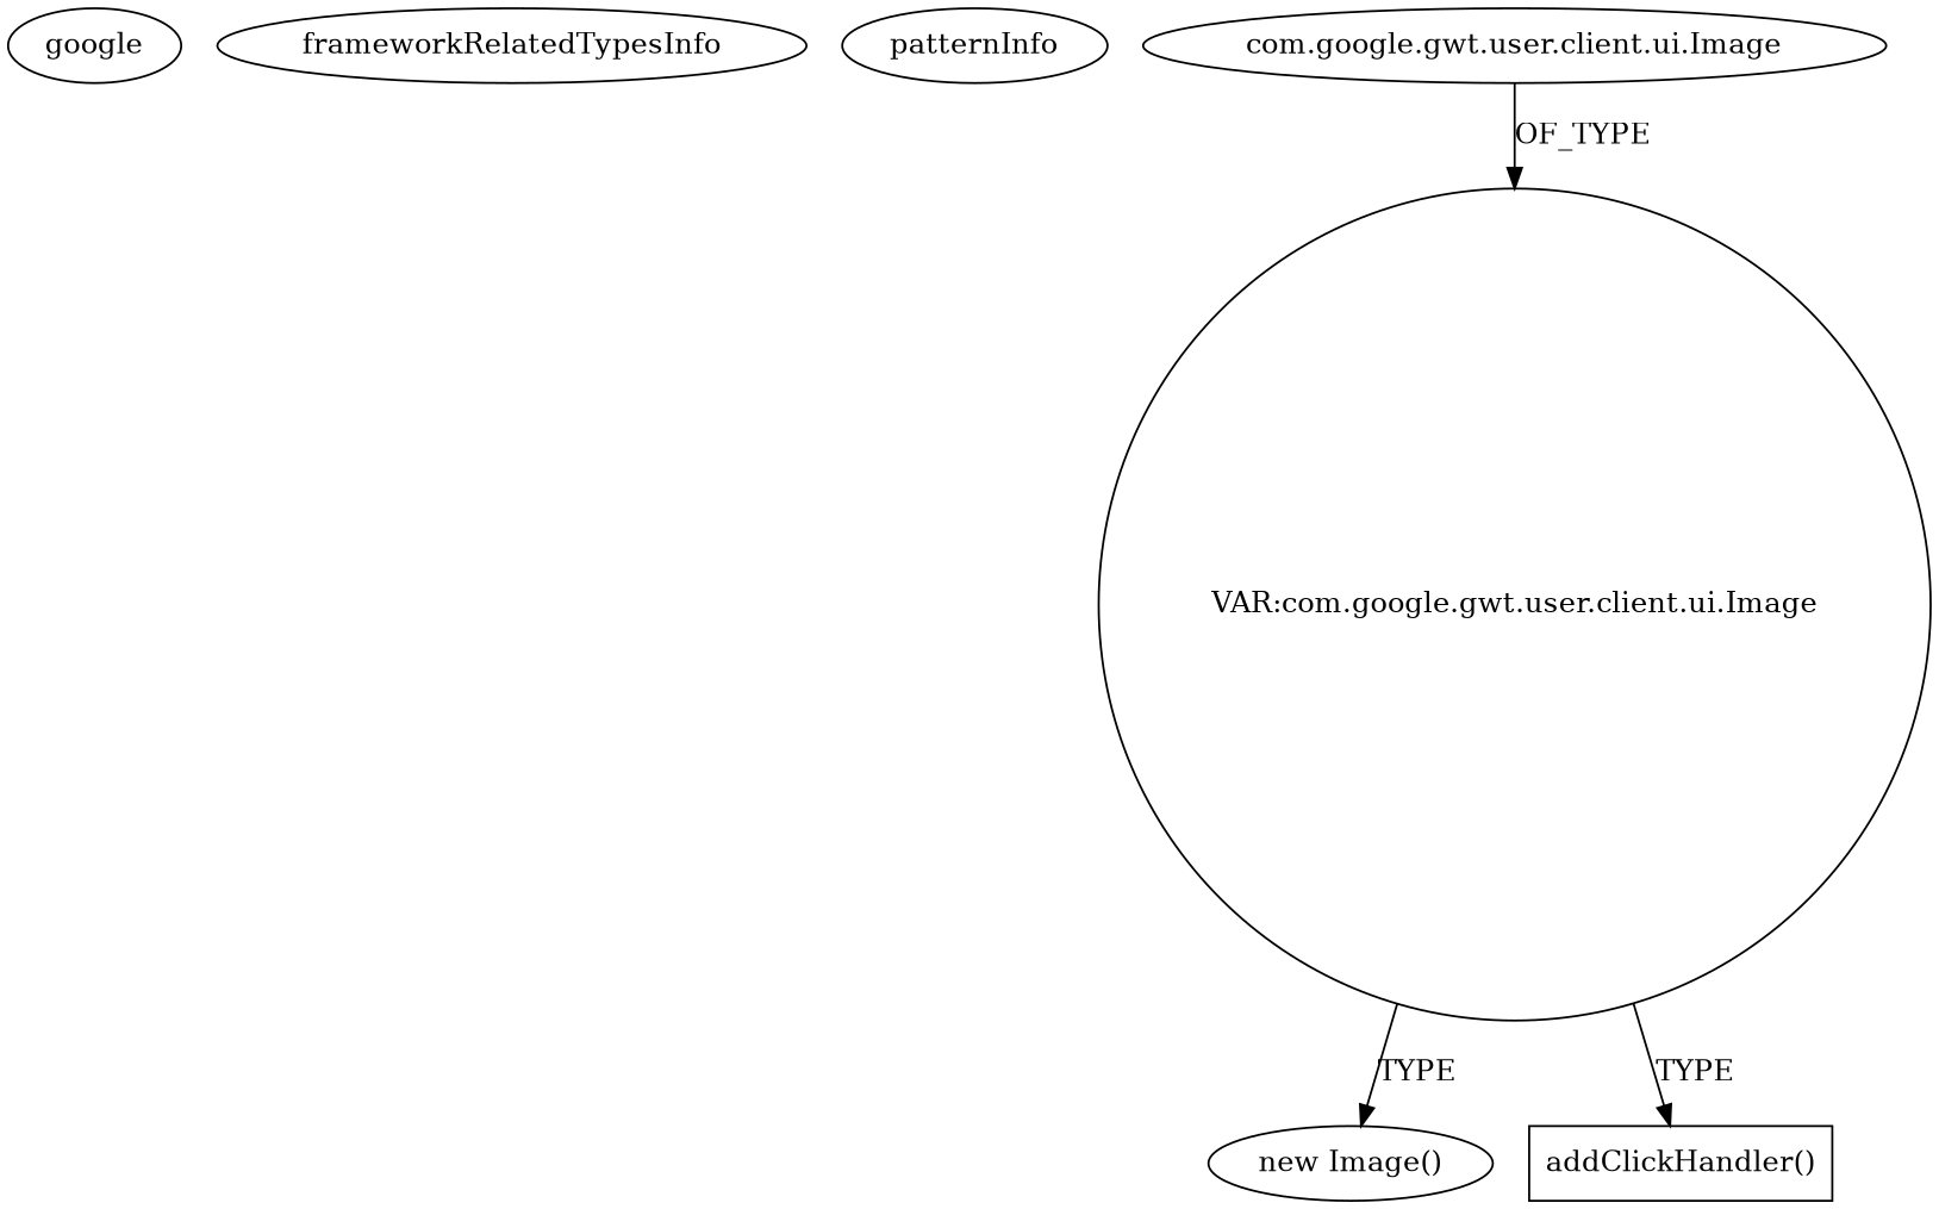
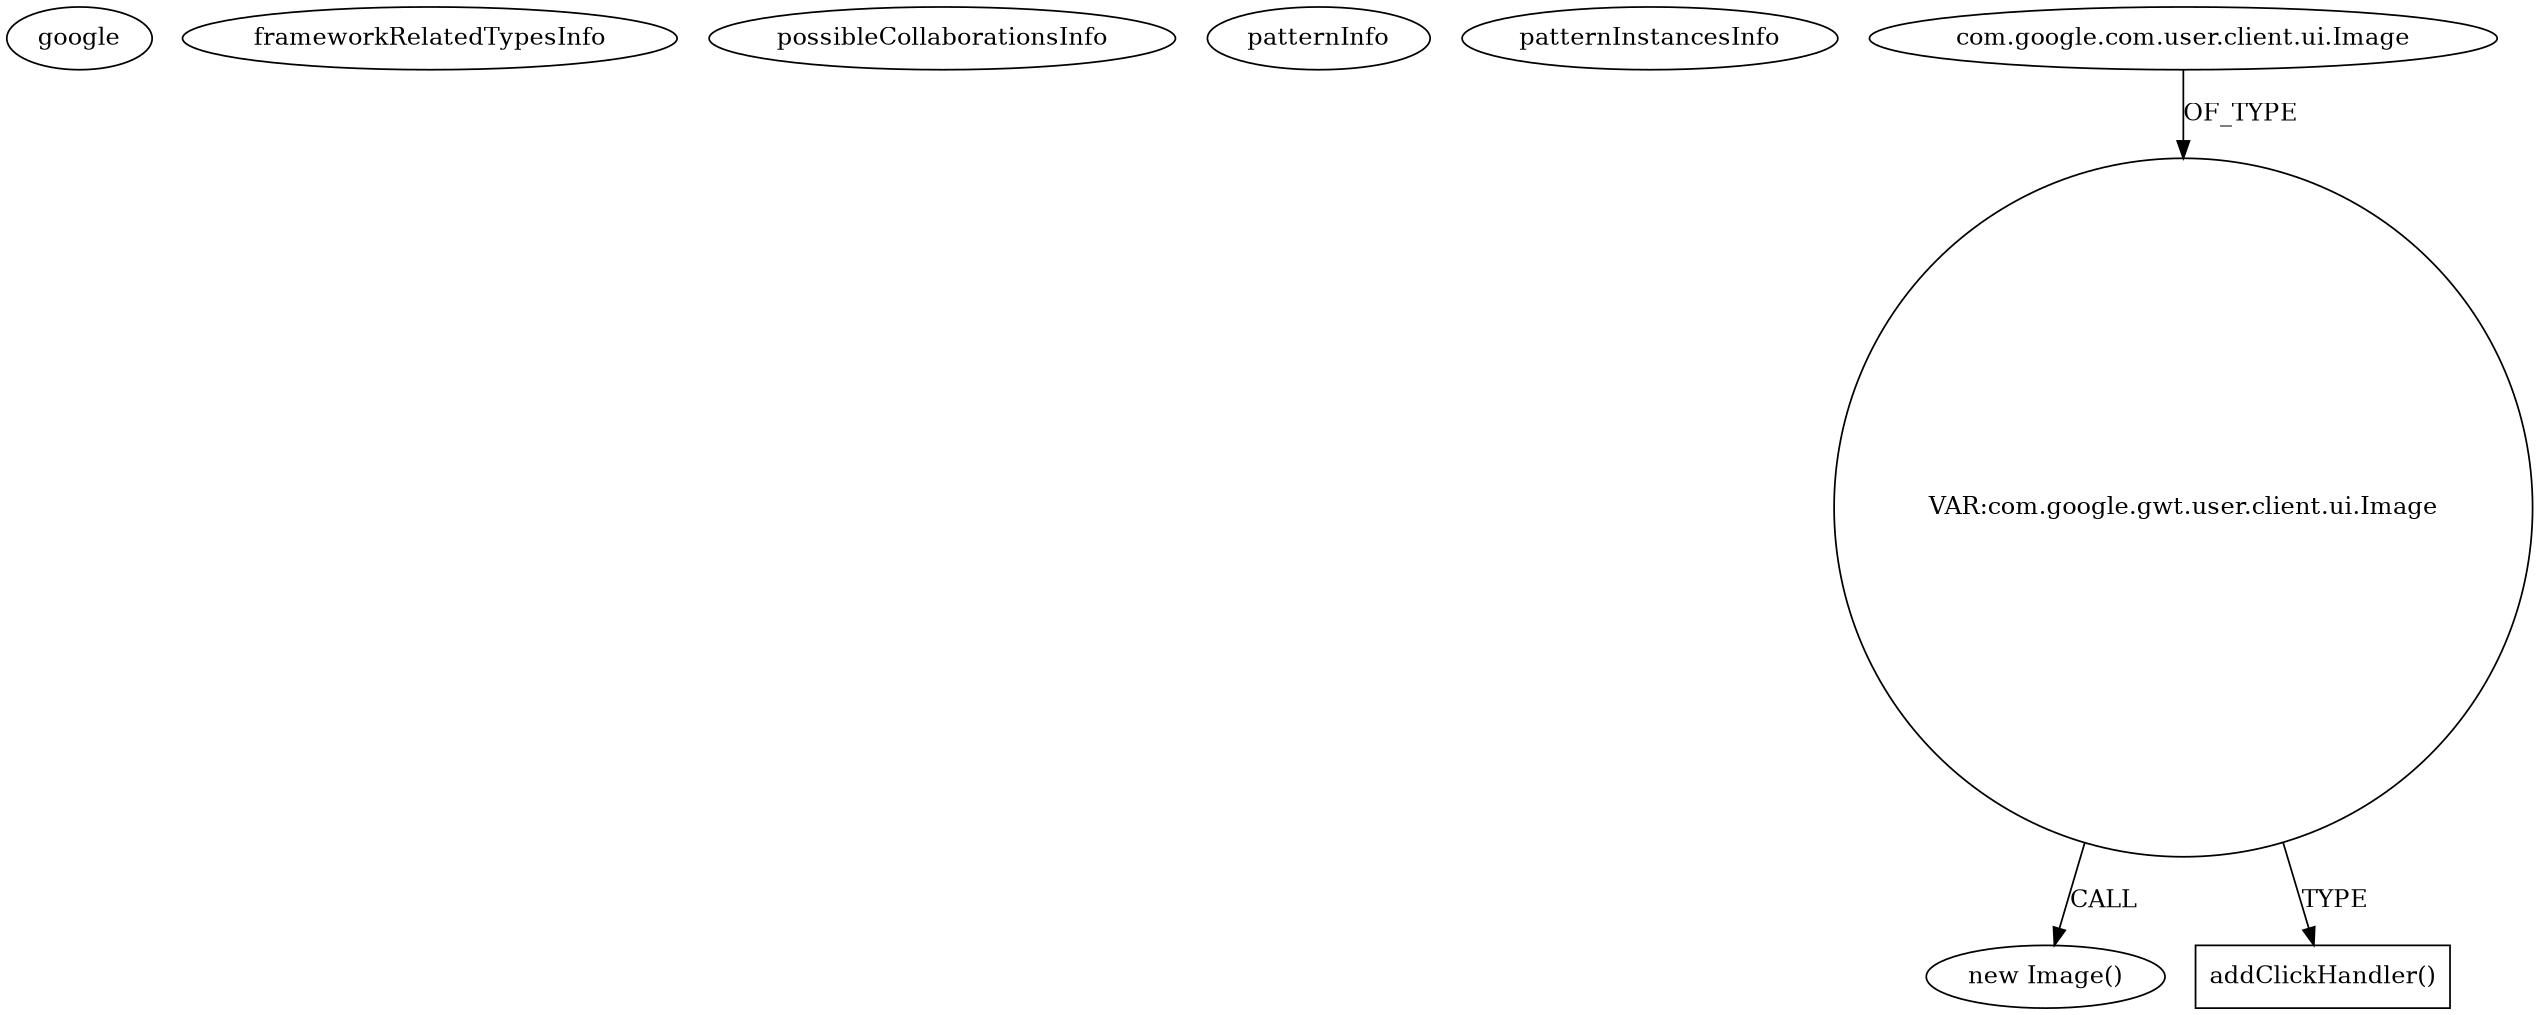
  digraph {
    n1 [category=pattern graphId=654 isAnonymous=false label=google possibleRelation=false]
    frameworkRelatedTypesInfo
+   possibleCollaborationsInfo
    patternInfo [frequency=2.0 patternRootClient=null]
+   patternInstancesInfo [0="WSDOT-WSDOT-Search-GWT~/WSDOT-WSDOT-Search-GWT/WSDOT-Search-GWT-master/src/gov/wa/wsdot/search/client/SearchWidget.java~SearchWidget~449" 1="Tok-Ziraja222~/Tok-Ziraja222/Ziraja222-master/src/ziraja/client/Ziraja.java~Ziraja~403"]
    n6 [isFrameworkType=false label="new Image()" vertexType=CONSTRUCTOR_CALL]
    n7 [isFrameworkType=false label="VAR:com.google.gwt.user.client.ui.Image" shape=circle vertexType=VARIABLE_EXPRESION]
    n8 [isFrameworkType=false label="addClickHandler()" shape=box vertexType=INSIDE_CALL]
-   n9 [isFrameworkType=false label="com.google.gwt.user.client.ui.Image" vertexType=FRAMEWORK_CLASS_TYPE]
-   n7 -> n6 [label=TYPE]
+   n9 [isFrameworkType=false label="com.google.com.user.client.ui.Image" vertexType=FRAMEWORK_CLASS_TYPE]
+   n7 -> n6 [label=CALL]
    n7 -> n8 [label=TYPE]
    n9 -> n7 [label=OF_TYPE]
  }
